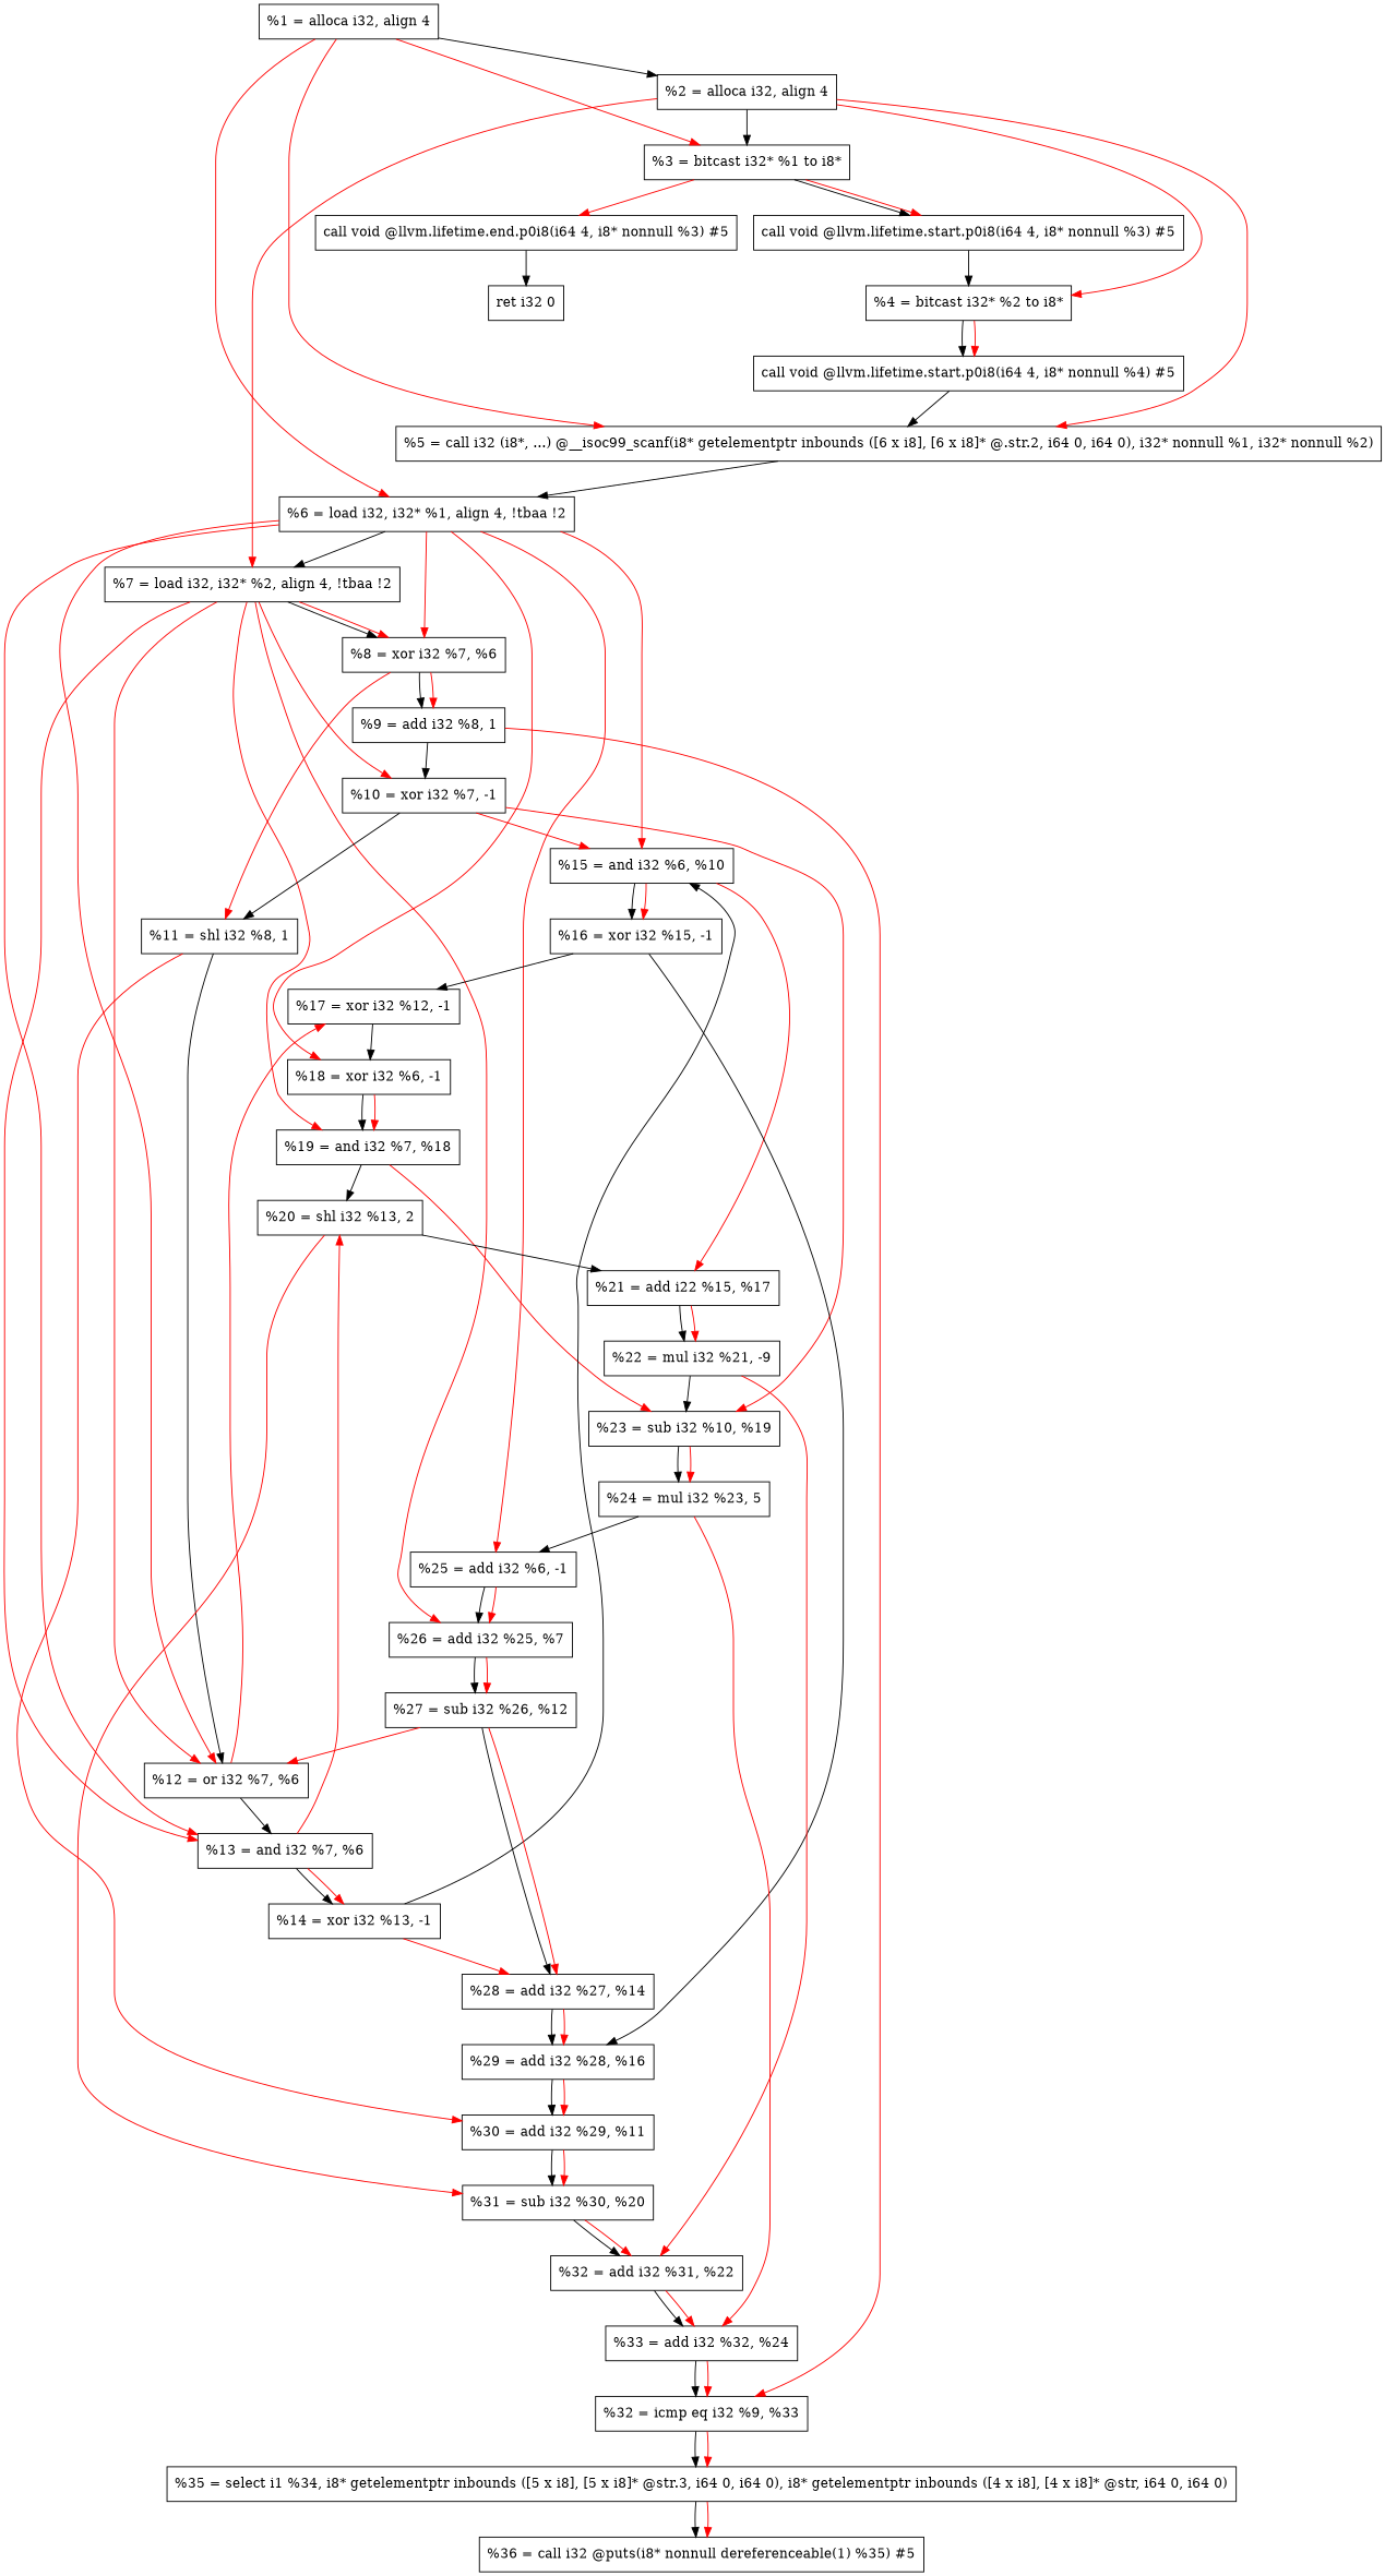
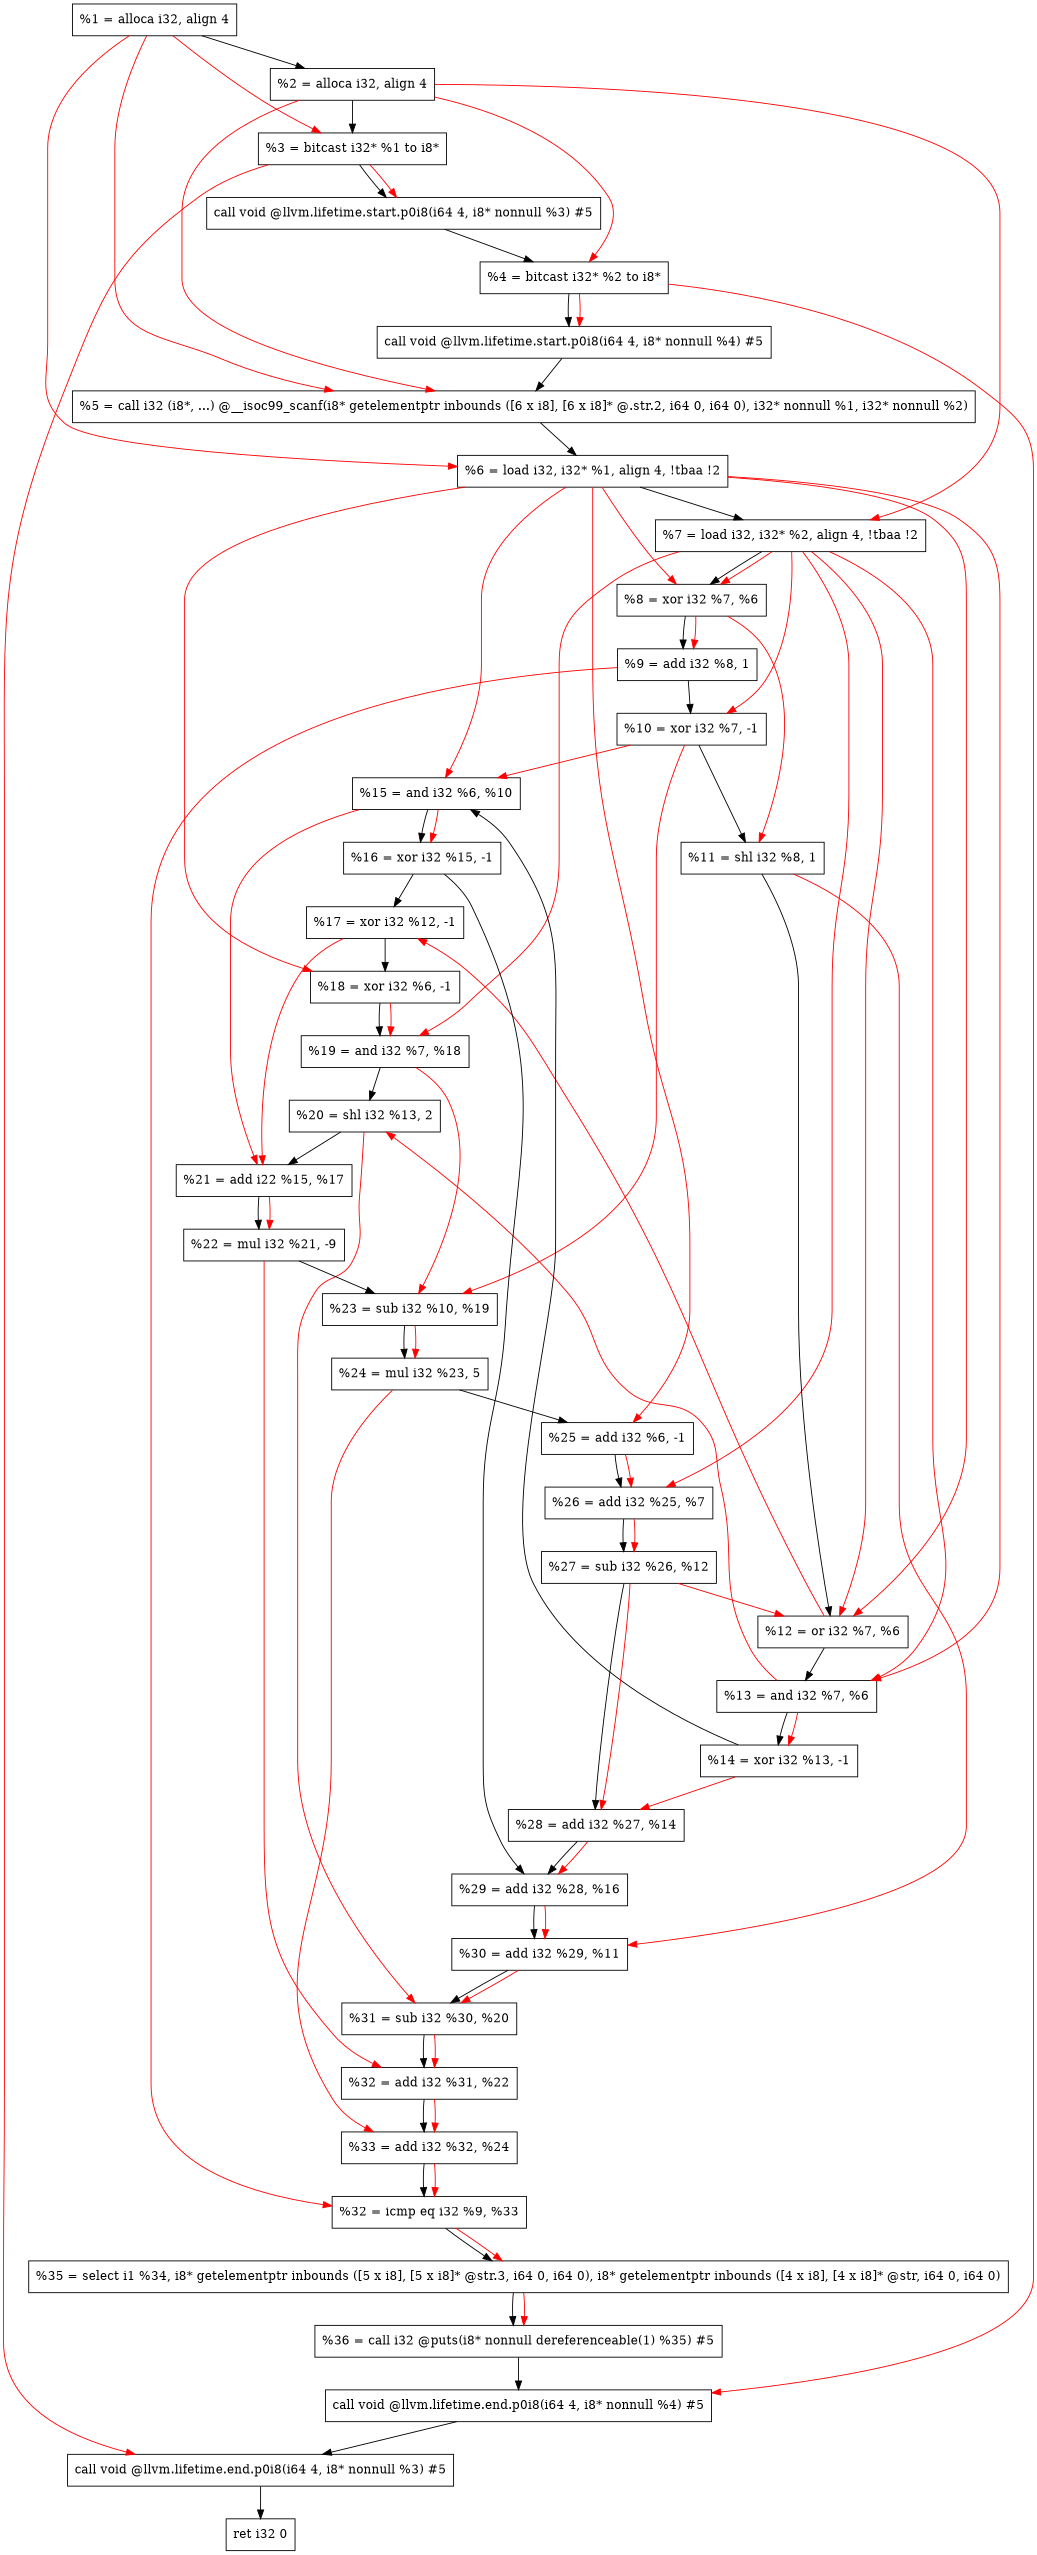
  digraph {
    node [shape=record]
    edge [color=red]
    n1 [label="  %1 = alloca i32, align 4"]
    n2 [label="  %2 = alloca i32, align 4"]
    n3 [label="  %3 = bitcast i32* %1 to i8*"]
    n4 [label="  %5 = call i32 (i8*, ...) @__isoc99_scanf(i8* getelementptr inbounds ([6 x i8], [6 x i8]* @.str.2, i64 0, i64 0), i32* nonnull %1, i32* nonnull %2)"]
    n5 [label="  %6 = load i32, i32* %1, align 4, !tbaa !2"]
    n6 [label="  %4 = bitcast i32* %2 to i8*"]
    n7 [label="  %7 = load i32, i32* %2, align 4, !tbaa !2"]
    n8 [label="  call void @llvm.lifetime.start.p0i8(i64 4, i8* nonnull %3) #5"]
    n9 [label="  call void @llvm.lifetime.end.p0i8(i64 4, i8* nonnull %3) #5"]
    n10 [label="  %8 = xor i32 %7, %6"]
    n11 [label="  %12 = or i32 %7, %6"]
    n12 [label="  %13 = and i32 %7, %6"]
    n13 [label="  %15 = and i32 %6, %10"]
    n14 [label="  %18 = xor i32 %6, -1"]
    n15 [label="  %25 = add i32 %6, -1"]
    n16 [label="  call void @llvm.lifetime.start.p0i8(i64 4, i8* nonnull %4) #5"]
+   n17 [label="  call void @llvm.lifetime.end.p0i8(i64 4, i8* nonnull %4) #5"]
    n18 [label="  %10 = xor i32 %7, -1"]
    n19 [label="  %19 = and i32 %7, %18"]
    n20 [label="  %26 = add i32 %25, %7"]
    n21 [label="  ret i32 0"]
    n22 [label="  %9 = add i32 %8, 1"]
    n23 [label="  %11 = shl i32 %8, 1"]
    n24 [label="  %17 = xor i32 %12, -1"]
    n25 [label="  %14 = xor i32 %13, -1"]
    n26 [label="  %20 = shl i32 %13, 2"]
    n27 [label="  %16 = xor i32 %15, -1"]
    n28 [label="%21 = add i22 %15, %17"]
    n29 [label="  %23 = sub i32 %10, %19"]
    n30 [label="  %27 = sub i32 %26, %12"]
    n31 [label="%32 = icmp eq i32 %9, %33"]
    n32 [label="  %30 = add i32 %29, %11"]
    n33 [label="  %35 = select i1 %34, i8* getelementptr inbounds ([5 x i8], [5 x i8]* @str.3, i64 0, i64 0), i8* getelementptr inbounds ([4 x i8], [4 x i8]* @str, i64 0, i64 0)"]
    n34 [label="  %24 = mul i32 %23, 5"]
    n35 [label="  %31 = sub i32 %30, %20"]
    n36 [label="  %28 = add i32 %27, %14"]
    n37 [label="  %29 = add i32 %28, %16"]
    n38 [label="  %22 = mul i32 %21, -9"]
    n39 [label="  %32 = add i32 %31, %22"]
    n40 [label="  %33 = add i32 %32, %24"]
    n41 [label="  %36 = call i32 @puts(i8* nonnull dereferenceable(1) %35) #5"]
    n1 -> n2 [color=""]
    n1 -> n3
    n1 -> n4
    n1 -> n5
    n2 -> n3 [color=""]
    n2 -> n4
    n2 -> n6
    n2 -> n7
    n3 -> n8 [color=""]
    n3 -> n8
    n3 -> n9
    n4 -> n5 [color=""]
    n5 -> n7 [color=""]
    n5 -> n10
    n5 -> n11
    n5 -> n12
    n5 -> n13
    n5 -> n14
    n5 -> n15
    n6 -> n16 [color=""]
    n6 -> n16
+   n6 -> n17
    n7 -> n10 [color=""]
    n7 -> n10
    n7 -> n11
    n7 -> n12
    n7 -> n18
    n7 -> n19
    n7 -> n20
    n8 -> n6 [color=""]
    n9 -> n21 [color=""]
    n10 -> n22 [color=""]
    n10 -> n22
    n10 -> n23
    n11 -> n12 [color=""]
    n11 -> n24
    n12 -> n25 [color=""]
    n12 -> n25
    n12 -> n26
    n13 -> n27 [color=""]
    n13 -> n27
    n13 -> n28
    n14 -> n19 [color=""]
    n14 -> n19
    n15 -> n20 [color=""]
    n15 -> n20
    n16 -> n4 [color=""]
+   n17 -> n9 [color=""]
    n18 -> n13
    n18 -> n23 [color=""]
    n18 -> n29
    n19 -> n26 [color=""]
    n19 -> n29
    n20 -> n30 [color=""]
    n20 -> n30
    n22 -> n18 [color=""]
    n22 -> n31
    n23 -> n11 [color=""]
    n23 -> n32
    n24 -> n14 [color=""]
+   n24 -> n28
    n25 -> n13 [color=""]
    n25 -> n36
    n26 -> n28 [color=""]
    n26 -> n35
    n27 -> n24 [color=""]
    n27 -> n37 [color=black]
    n28 -> n38 [color=""]
    n28 -> n38
    n29 -> n34 [color=""]
    n29 -> n34
    n30 -> n11
    n30 -> n36 [color=""]
    n30 -> n36
    n31 -> n33 [color=""]
    n31 -> n33
    n32 -> n35 [color=""]
    n32 -> n35
    n33 -> n41 [color=""]
    n33 -> n41
    n34 -> n15 [color=""]
    n34 -> n40
    n35 -> n39 [color=""]
    n35 -> n39
    n36 -> n37 [color=""]
    n36 -> n37
    n37 -> n32 [color=""]
    n37 -> n32
    n38 -> n29 [color=""]
    n38 -> n39
    n39 -> n40 [color=""]
    n39 -> n40
    n40 -> n31 [color=""]
    n40 -> n31
+   n41 -> n17 [color=""]
  }
